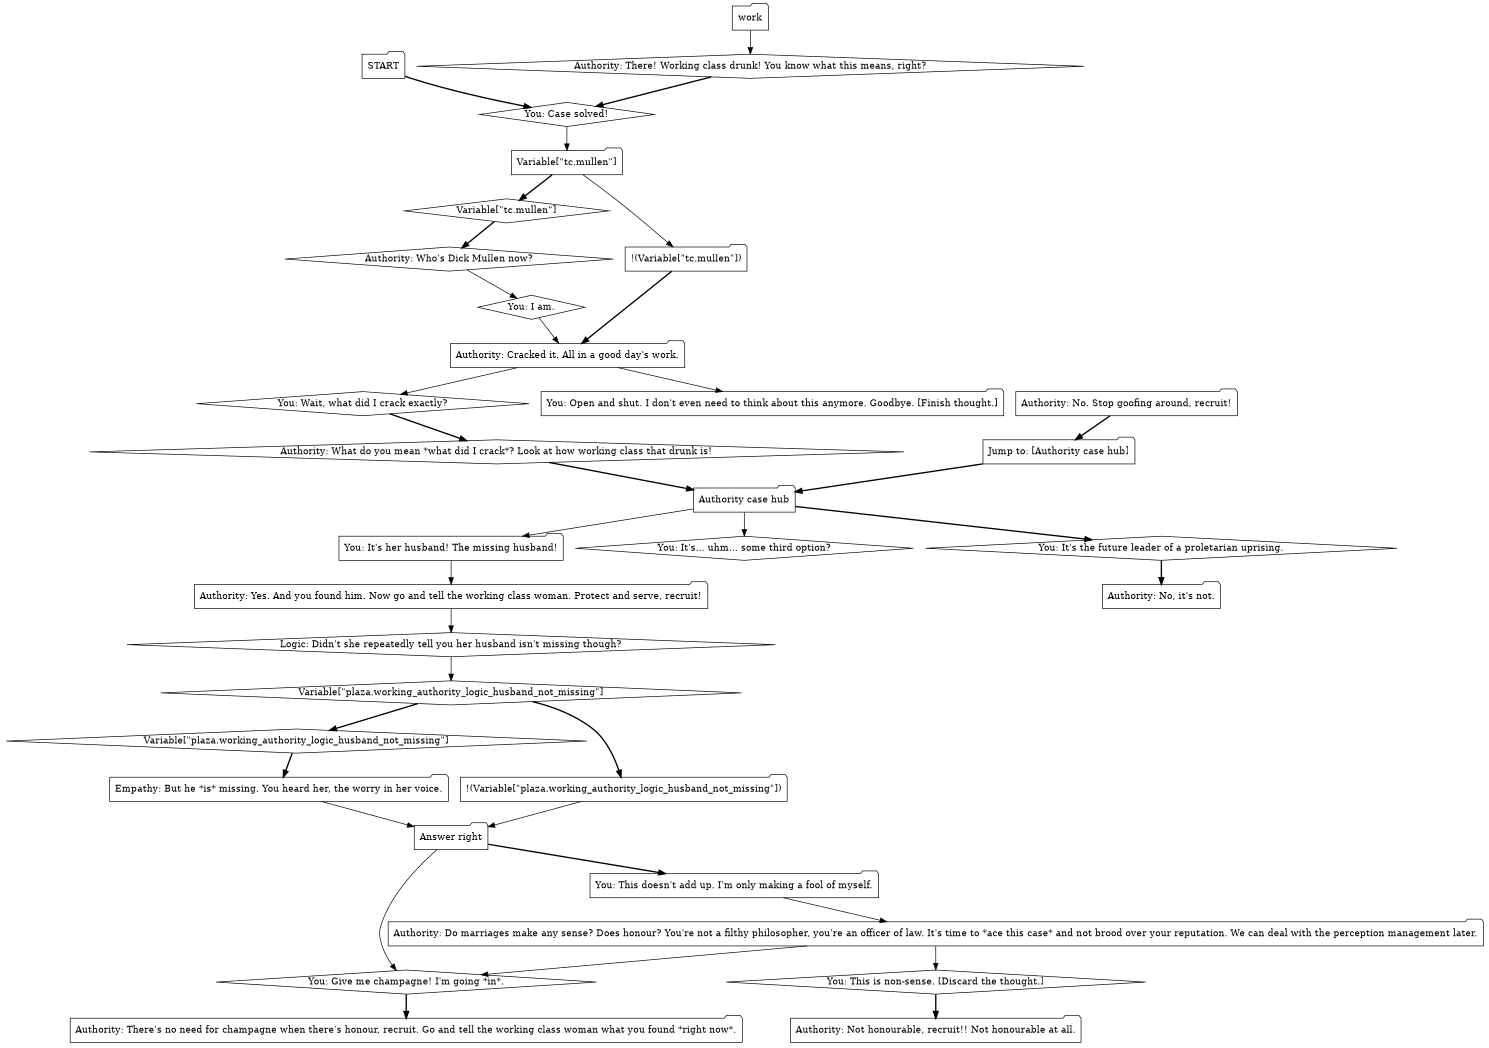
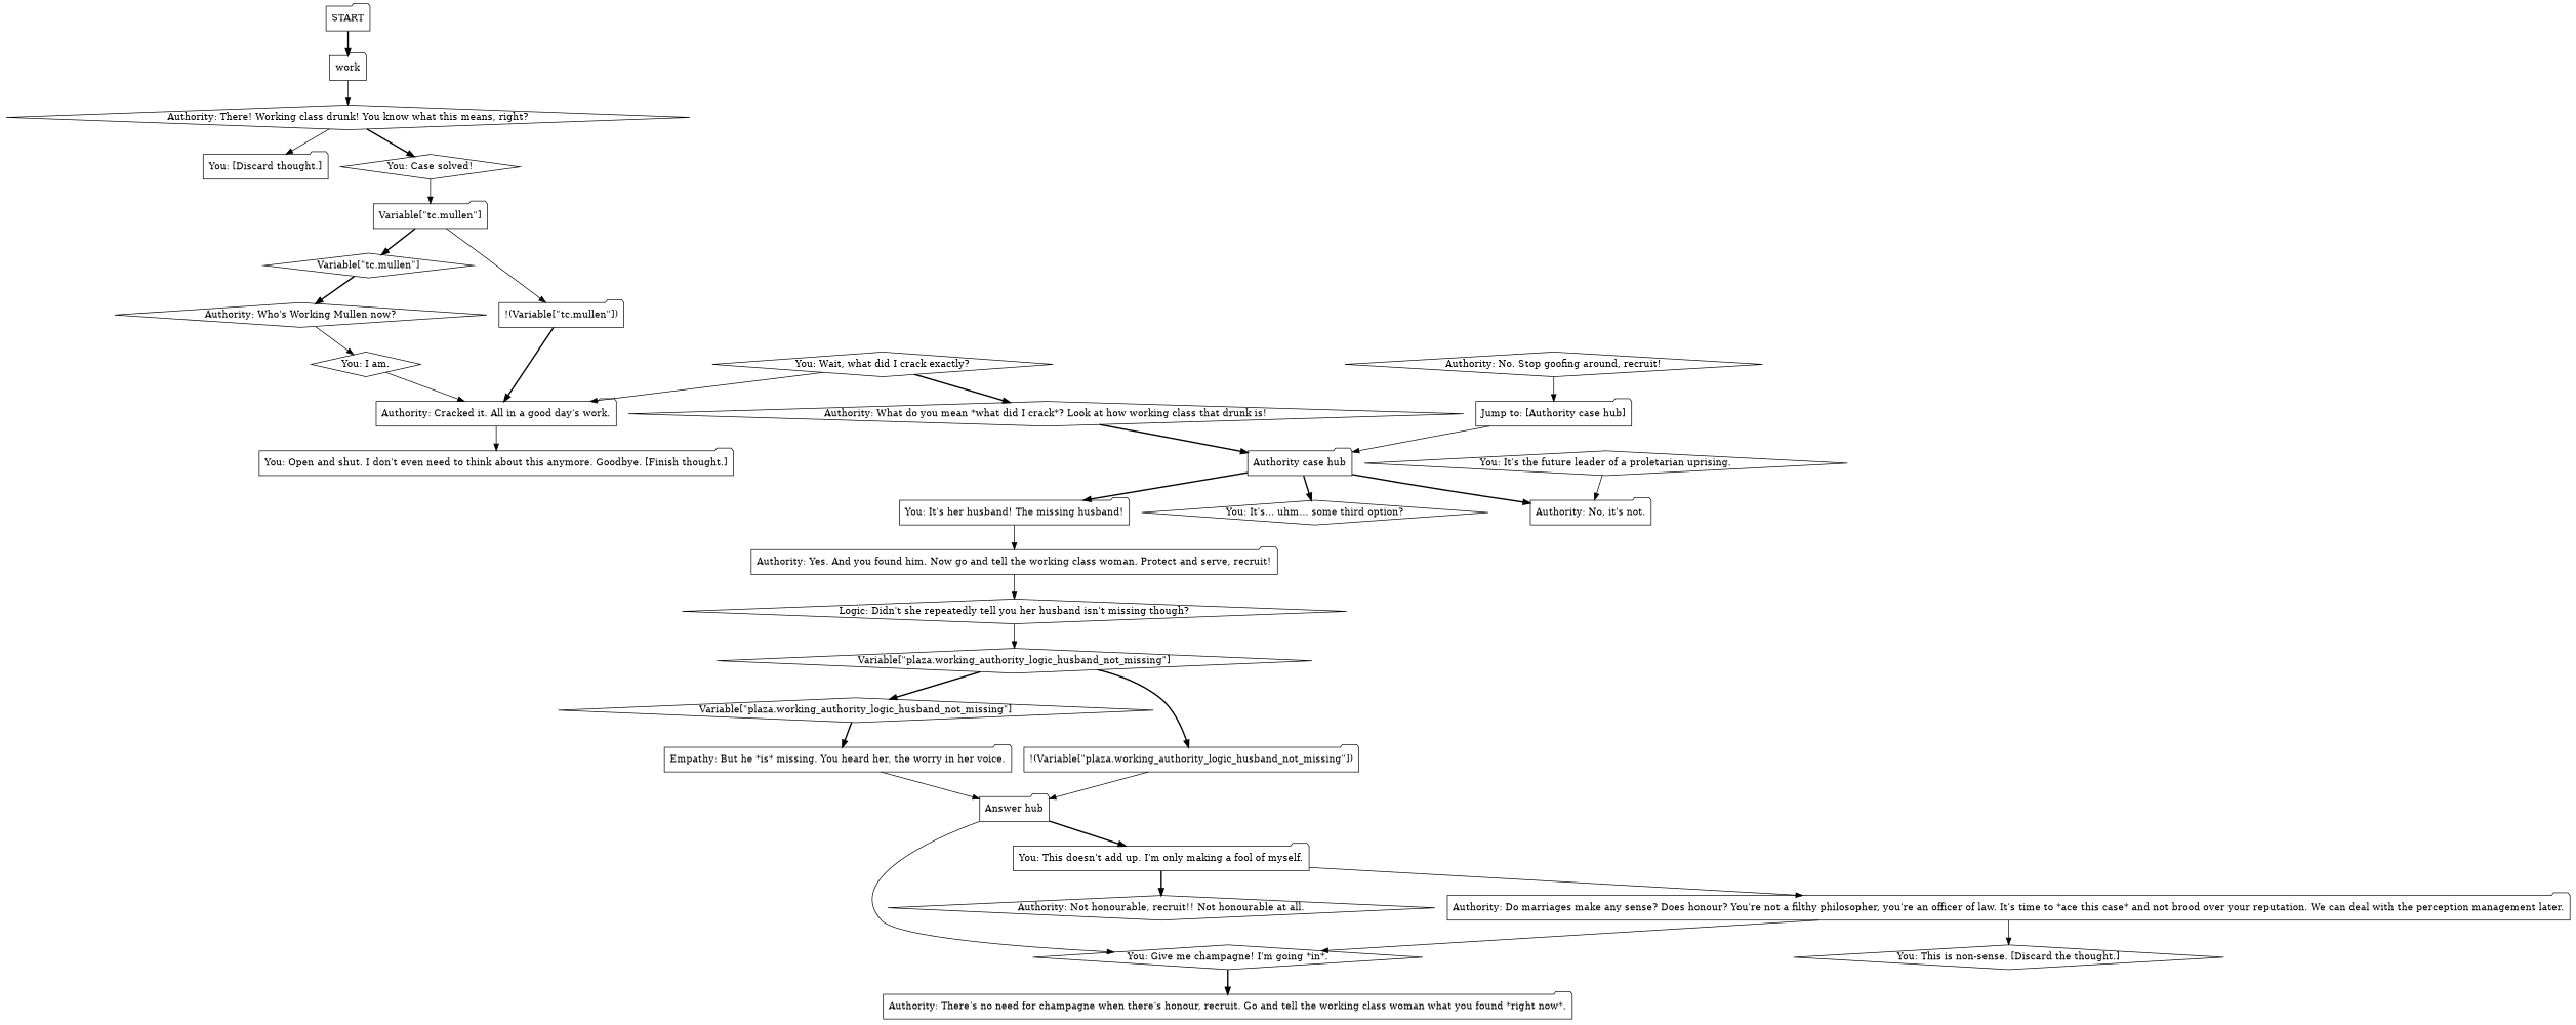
  digraph {
    node [shape=folder]
    edge [style=solid]
    n1 [label=START]
    n2 [label=work]
    n3 [label="Authority: There! Working class drunk! You know what this means, right?" shape=diamond]
+   n4 [label="You: [Discard thought.]"]
    n5 [label="You: Case solved!" shape=diamond]
    n6 [label="You: It's her husband! The missing husband!"]
    n7 [label="Authority: Yes. And you found him. Now go and tell the working class woman. Protect and serve, recruit!"]
    n8 [label="Logic: Didn't she repeatedly tell you her husband isn't missing though?" shape=diamond]
    n9 [label="You: I am." shape=diamond]
    n10 [label="Authority: Cracked it. All in a good day's work."]
    n11 [label="You: Wait, what did I crack exactly?" shape=diamond]
    n12 [label="You: Open and shut. I don't even need to think about this anymore. Goodbye. [Finish thought.]"]
-   n13 [label="Authority: Not honourable, recruit!! Not honourable at all."]
+   n13 [label="Authority: Not honourable, recruit!! Not honourable at all." shape=diamond]
    n14 [label="You: This is non-sense. [Discard the thought.]" shape=diamond]
-   n15 [label="Authority: No. Stop goofing around, recruit!"]
+   n15 [label="Authority: No. Stop goofing around, recruit!" shape=diamond]
    n16 [label="Jump to: [Authority case hub]"]
    n17 [label="Authority case hub"]
    n18 [label="Authority: What do you mean *what did I crack*? Look at how working class that drunk is!" shape=diamond]
    n19 [label="You: Give me champagne! I'm going *in*." shape=diamond]
    n20 [label="Authority: There's no need for champagne when there's honour, recruit. Go and tell the working class woman what you found *right now*."]
    n21 [label="Variable[\"tc.mullen\"]"]
    n22 [label="Variable[\"tc.mullen\"]" shape=diamond]
    n23 [label="!(Variable[\"tc.mullen\"])"]
-   n24 [label="Authority: Who's Dick Mullen now?" shape=diamond]
+   n24 [label="Authority: Who's Working Mullen now?" shape=diamond]
    n25 [label="Empathy: But he *is* missing. You heard her, the worry in her voice."]
-   n26 [label="Answer right"]
+   n26 [label="Answer hub"]
    n27 [label="You: This doesn't add up. I'm only making a fool of myself."]
    n28 [label="Variable[\"plaza.working_authority_logic_husband_not_missing\"]" shape=diamond]
    n29 [label="Variable[\"plaza.working_authority_logic_husband_not_missing\"]" shape=diamond]
    n30 [label="!(Variable[\"plaza.working_authority_logic_husband_not_missing\"])"]
    n31 [label="You: It's... uhm... some third option?" shape=diamond]
    n32 [label="You: It's the future leader of a proletarian uprising." shape=diamond]
    n33 [label="Authority: Do marriages make any sense? Does honour? You're not a filthy philosopher, you're an officer of law. It's time to *ace this case* and not brood over your reputation. We can deal with the perception management later."]
    n34 [label="Authority: No, it's not."]
-   n1 -> n5 [style=bold]
+   n1 -> n2 [style=bold]
    n2 -> n3
+   n3 -> n4
    n3 -> n5 [style=bold]
    n5 -> n21
    n6 -> n7
    n7 -> n8
    n8 -> n28
    n9 -> n10
-   n10 -> n11
+   n11 -> n10
    n10 -> n12
    n11 -> n18 [style=bold]
-   n14 -> n13 [style=bold]
-   n15 -> n16 [style=bold]
-   n16 -> n17 [style=bold]
-   n17 -> n6
-   n17 -> n31
-   n17 -> n32 [style=bold]
+   n27 -> n13 [style=bold]
+   n15 -> n16
+   n16 -> n17
+   n17 -> n6 [style=bold]
+   n17 -> n31 [style=bold]
+   n17 -> n34 [style=bold]
    n18 -> n17 [style=bold]
    n19 -> n20 [style=bold]
    n21 -> n22 [style=bold]
    n21 -> n23
    n22 -> n24 [style=bold]
    n23 -> n10 [style=bold]
    n24 -> n9
    n25 -> n26
    n26 -> n19
    n26 -> n27 [style=bold]
    n27 -> n33
    n28 -> n29 [style=bold]
    n28 -> n30 [style=bold]
    n29 -> n25 [style=bold]
    n30 -> n26
-   n32 -> n34 [style=bold]
+   n32 -> n34
    n33 -> n14
    n33 -> n19
  }
